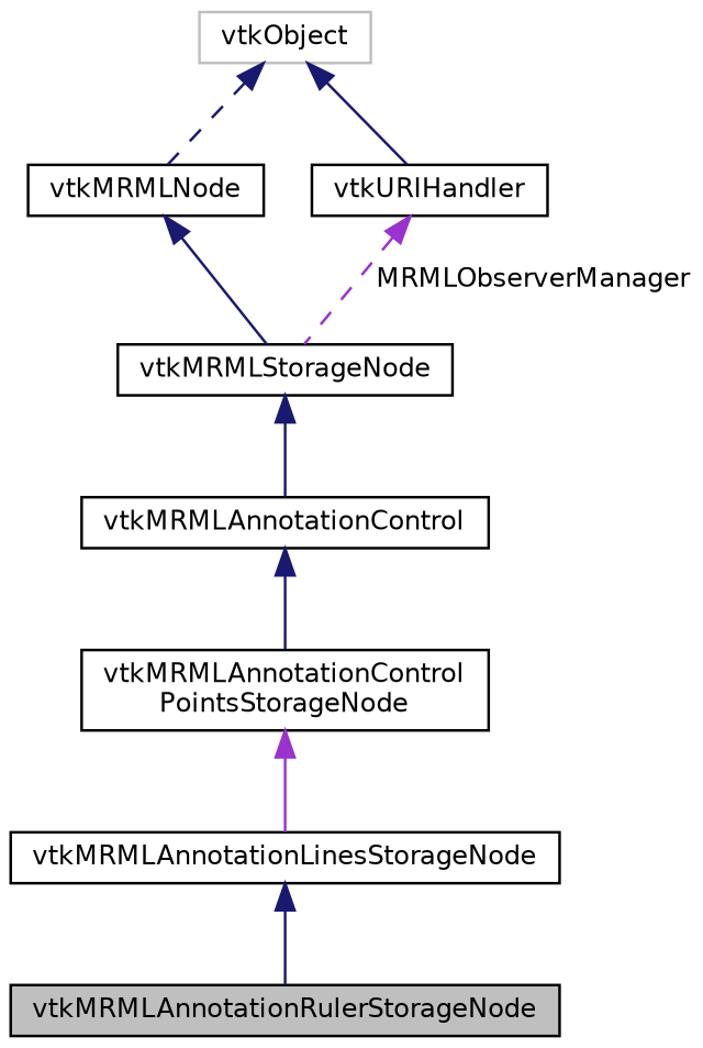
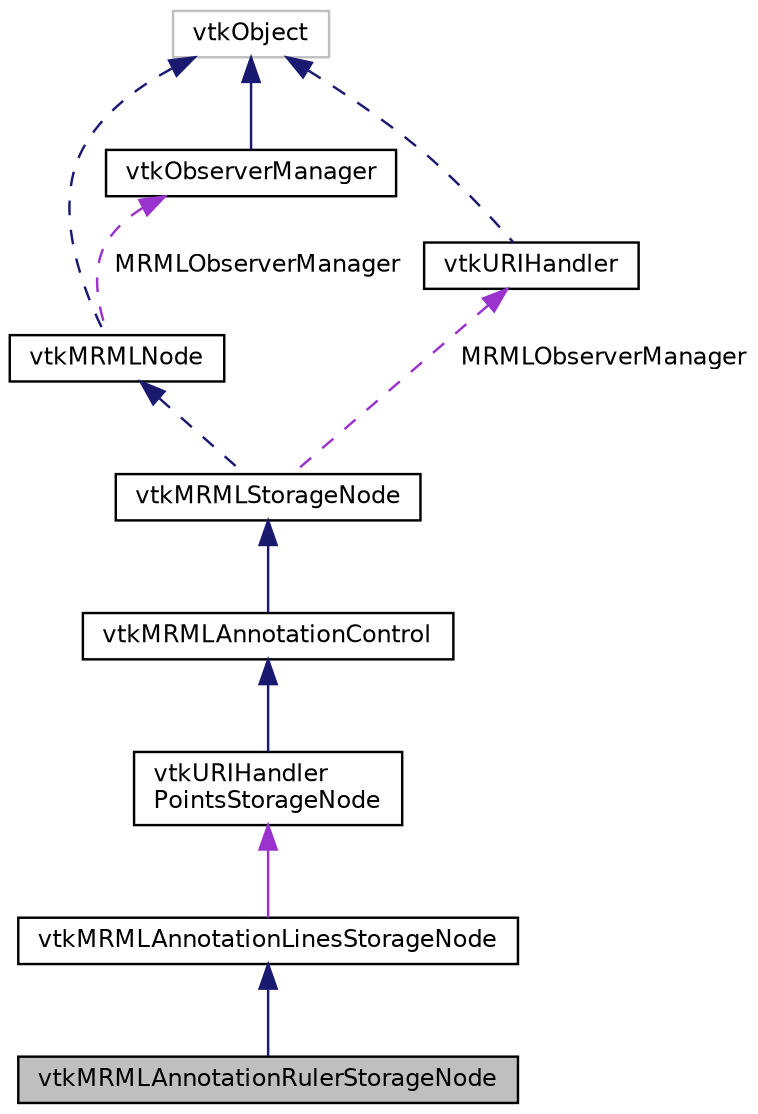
  digraph {
    node [color=black fontname=Helvetica fontsize=10 shape=record]
    edge [color=midnightblue dir=back fontname=Helvetica fontsize=10 labelfontname=Helvetica labelfontsize=10 style=solid]
    n1 [fillcolor=grey75 fontcolor=black height=0.2 label=vtkMRMLAnnotationRulerStorageNode style=filled width=0.4]
    n2 [height=0.2 label=vtkMRMLAnnotationLinesStorageNode width=0.4]
-   n3 [height=0.2 label="vtkMRMLAnnotationControl\lPointsStorageNode" width=0.4]
+   n3 [height=0.2 label="vtkURIHandler\lPointsStorageNode" width=0.4]
    n4 [height=0.2 label=vtkMRMLAnnotationControl width=0.4]
    n5 [height=0.2 label=vtkMRMLStorageNode width=0.4]
    n6 [height=0.2 label=vtkMRMLNode width=0.4]
    n7 [color=grey75 height=0.2 label=vtkObject width=0.4]
+   n8 [height=0.2 label=vtkObserverManager width=0.4]
    n9 [height=0.2 label=vtkURIHandler width=0.4]
    n2 -> n1
    n3 -> n2 [color=darkorchid3]
    n4 -> n3
    n5 -> n4
-   n6 -> n5
+   n6 -> n5 [style=dashed]
    n7 -> n6 [style=dashed]
-   n7 -> n9
+   n7 -> n8
+   n7 -> n9 [style=dashed]
+   n8 -> n6 [color=darkorchid3 label=" MRMLObserverManager" style=dashed]
    n9 -> n5 [color=darkorchid3 label=" MRMLObserverManager" style=dashed]
  }
